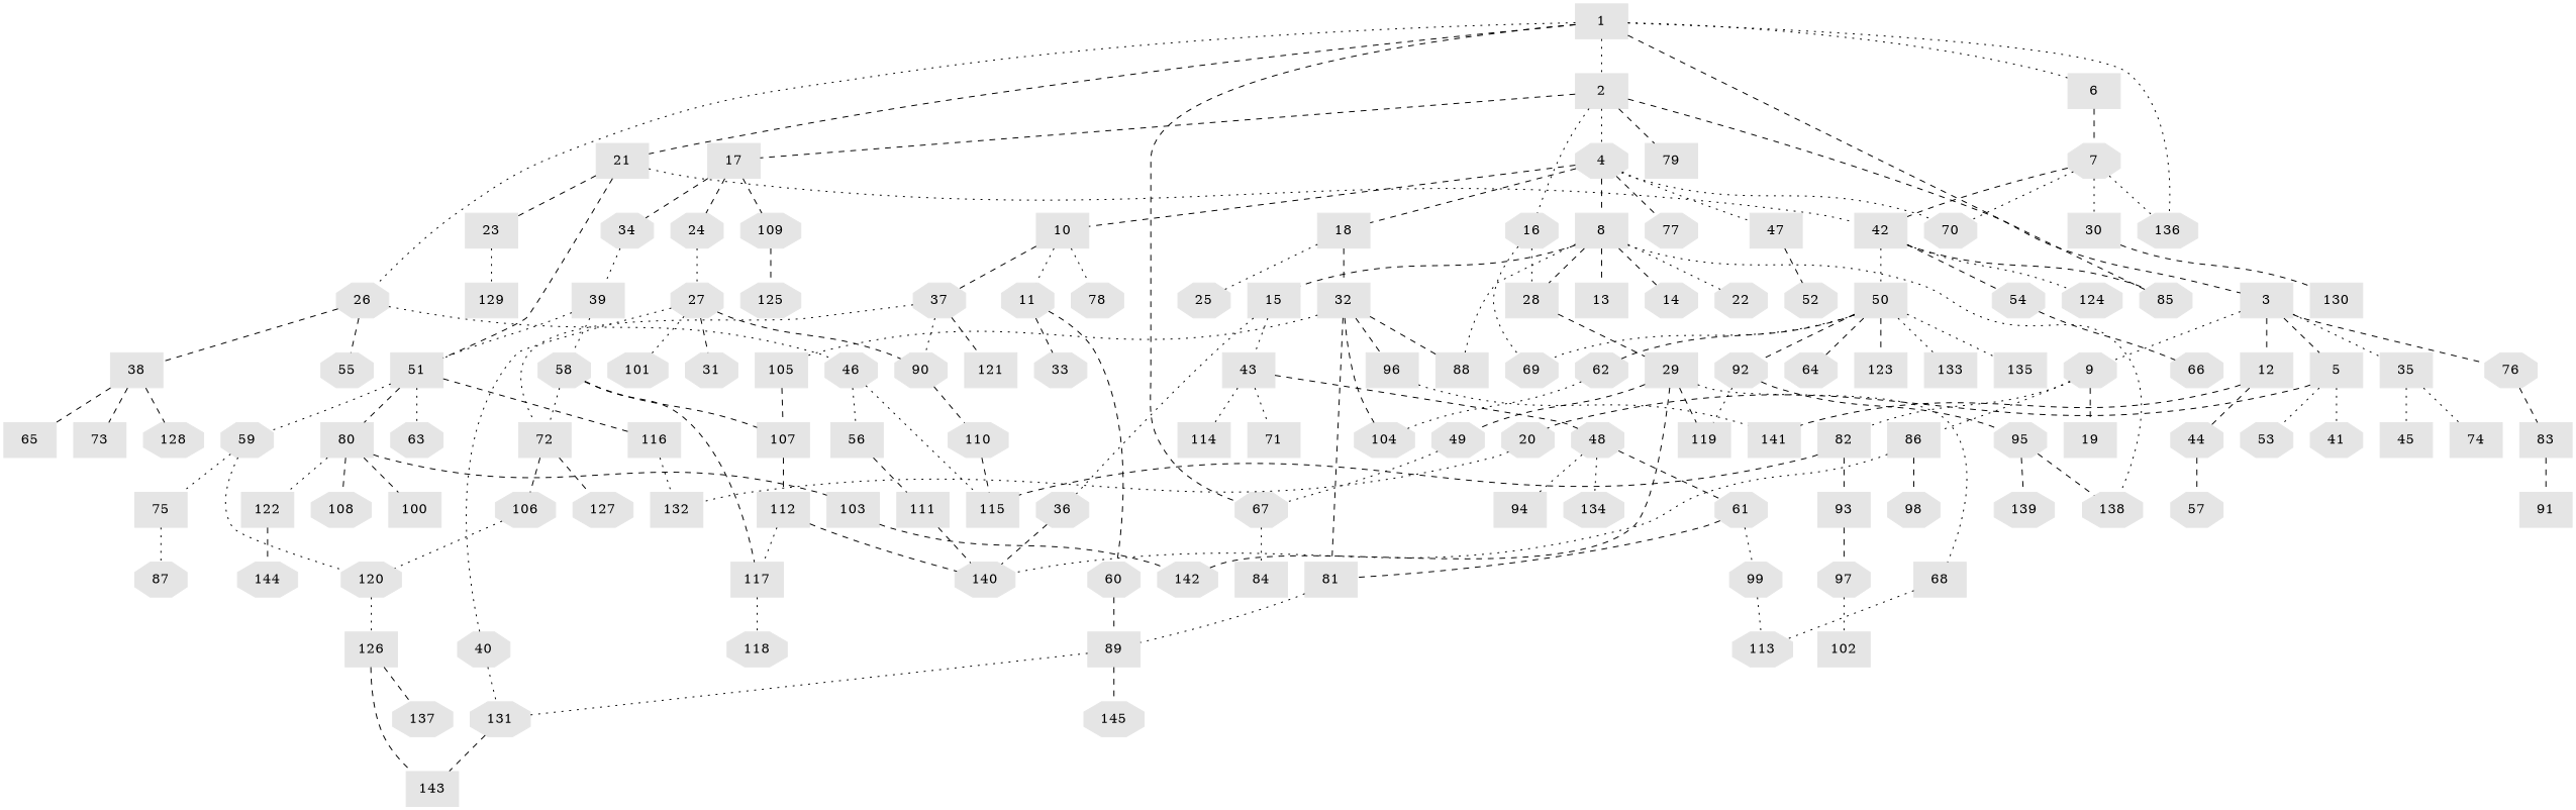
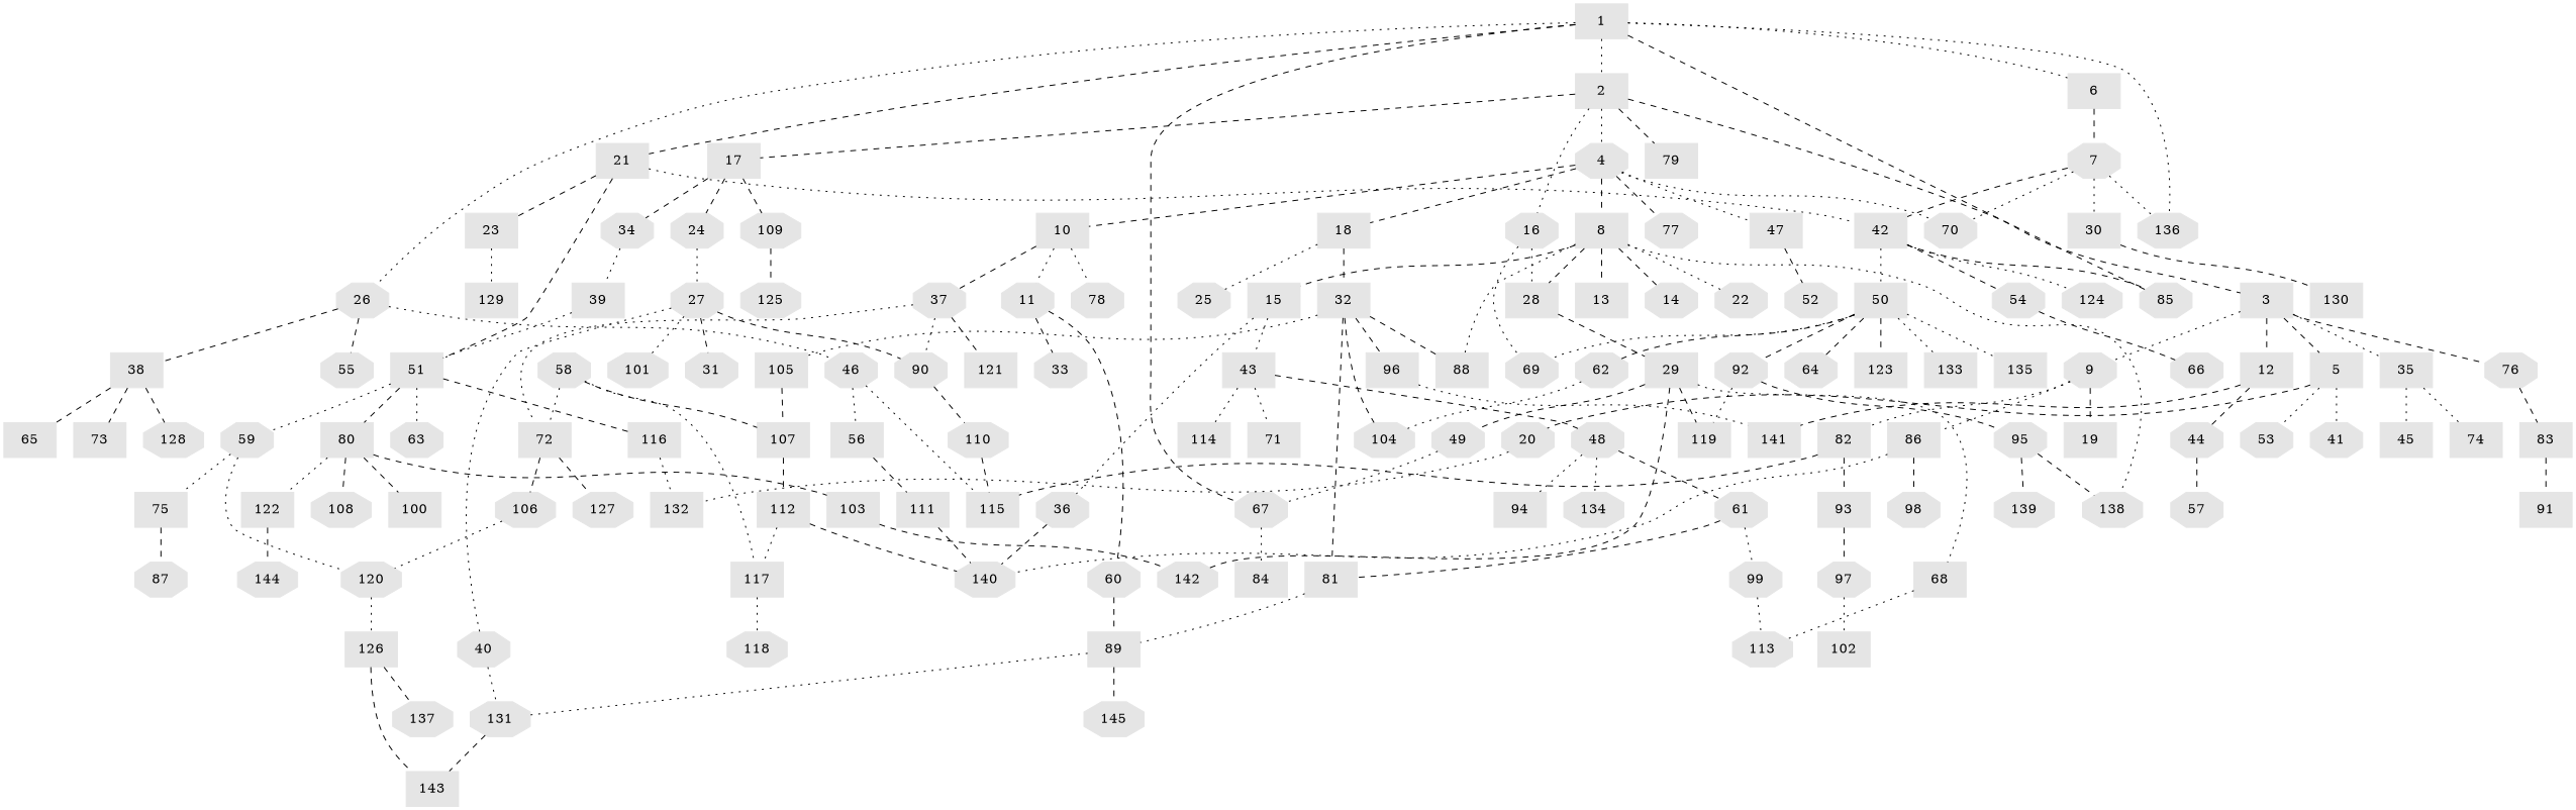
  graph {
    node [color=gray90 shape=octagon style=filled]
    edge [style=dashed]
    1 [shape=box]
    2 [shape=box]
    6 [shape=box]
    21 [shape=box]
    26
    67
    85
    136
    3 [shape=box]
    4
    16
    17 [shape=box]
    79 [shape=box]
    7
    42 [shape=box]
    23 [shape=box]
    51 [shape=box]
    38 [shape=box]
    46
    55
    84 [shape=box]
    5 [shape=box]
    9
    12 [shape=box]
    35 [shape=box]
    76
    8 [shape=box]
    10 [shape=box]
    18 [shape=box]
    47 [shape=box]
    70
    77
    28 [shape=box]
    69
    24
    34
    109
    20
    41
    53
    19 [shape=box]
    82 [shape=box]
    86 [shape=box]
    44
    141 [shape=box]
    45 [shape=box]
    74 [shape=box]
    83 [shape=box]
    13 [shape=box]
    14
    15 [shape=box]
    22
    88 [shape=box]
    138
    11
    37
    78
    25
    32 [shape=box]
    52
    132 [shape=box]
    30 [shape=box]
    130 [shape=box]
    50 [shape=box]
    54
    124
    36
    43 [shape=box]
    29 [shape=box]
    115 [shape=box]
    93 [shape=box]
    140
    98
    33
    60
    90
    72 [shape=box]
    121 [shape=box]
    89 [shape=box]
    57
    48
    71 [shape=box]
    114 [shape=box]
    27
    39 [shape=box]
    125
    81 [shape=box]
    96 [shape=box]
    104
    105 [shape=box]
    129 [shape=box]
    59
    63
    80 [shape=box]
    116 [shape=box]
    31
    40
    101
    65 [shape=box]
    73 [shape=box]
    128
    56 [shape=box]
    131
    110
    49
    68 [shape=box]
    119 [shape=box]
    142
    113
    107 [shape=box]
    58
    106
    127
    117 [shape=box]
    143 [shape=box]
    62
    64
    92
    123 [shape=box]
    133 [shape=box]
    135 [shape=box]
    66
    61
    94 [shape=box]
    134
    111 [shape=box]
    99
    95
    75 [shape=box]
    120
    100 [shape=box]
    103 [shape=box]
    108
    122 [shape=box]
    112 [shape=box]
    118
    87
    126 [shape=box]
    145
    91 [shape=box]
    144
    97
    139
    102 [shape=box]
    137
    1 -- 2 [style=dotted]
    1 -- 6 [style=dotted]
    1 -- 21
    1 -- 26 [style=dotted]
    1 -- 67
    1 -- 85
    1 -- 136 [style=dotted]
    2 -- 3
    2 -- 4 [style=dotted]
    2 -- 16 [style=dotted]
    2 -- 17
    2 -- 79
    6 -- 7
    21 -- 42 [style=dotted]
    21 -- 23
    21 -- 51
    26 -- 38
    26 -- 46 [style=dotted]
    26 -- 55
    67 -- 84 [style=dotted]
    3 -- 5
    3 -- 9 [style=dotted]
    3 -- 12
    3 -- 35 [style=dotted]
    3 -- 76
    4 -- 8
    4 -- 10
    4 -- 18
    4 -- 47 [style=dotted]
    4 -- 70 [style=dotted]
    4 -- 77
    16 -- 28 [style=dotted]
    16 -- 69 [style=dotted]
    17 -- 24
    17 -- 34
    17 -- 109
    7 -- 136 [style=dotted]
    7 -- 42
    7 -- 70 [style=dotted]
    7 -- 30 [style=dotted]
    42 -- 85
    42 -- 50 [style=dotted]
    42 -- 54
    42 -- 124 [style=dotted]
    23 -- 129 [style=dotted]
    51 -- 59 [style=dotted]
    51 -- 63 [style=dotted]
    51 -- 80
    51 -- 116
    38 -- 65
    38 -- 73
    38 -- 128
    46 -- 115 [style=dotted]
    46 -- 56 [style=dotted]
    5 -- 20
    5 -- 41 [style=dotted]
    5 -- 53 [style=dotted]
    9 -- 19
    9 -- 82 [style=dotted]
    9 -- 86 [style=dotted]
    12 -- 44
    12 -- 141
    35 -- 45 [style=dotted]
    35 -- 74 [style=dotted]
    76 -- 83
    8 -- 28
    8 -- 13
    8 -- 14
    8 -- 15
    8 -- 22 [style=dotted]
    8 -- 88 [style=dotted]
    8 -- 138 [style=dotted]
    10 -- 11 [style=dotted]
    10 -- 37
    10 -- 78 [style=dotted]
    18 -- 25 [style=dotted]
    18 -- 32
    47 -- 52
    28 -- 29
    24 -- 27 [style=dotted]
    34 -- 39 [style=dotted]
    109 -- 125
    20 -- 132 [style=dotted]
    82 -- 115
    82 -- 93
    86 -- 140 [style=dotted]
    86 -- 98
    44 -- 57
    83 -- 91
    15 -- 36 [style=dotted]
    15 -- 43 [style=dotted]
    11 -- 33
    11 -- 60
    37 -- 90 [style=dotted]
    37 -- 72 [style=dotted]
    37 -- 121
    32 -- 88
    32 -- 81
    32 -- 96
    32 -- 104
    32 -- 105 [style=dotted]
    30 -- 130
    50 -- 69 [style=dotted]
    50 -- 62
    50 -- 64
    50 -- 92
    50 -- 123
    50 -- 133 [style=dotted]
    50 -- 135 [style=dotted]
    54 -- 66
    36 -- 140
    43 -- 48
    43 -- 71 [style=dotted]
    43 -- 114 [style=dotted]
    29 -- 49
    29 -- 68 [style=dotted]
    29 -- 119
    29 -- 142
    93 -- 97
    60 -- 89
    90 -- 110
    72 -- 106
    72 -- 127
    89 -- 131 [style=dotted]
    89 -- 145
    48 -- 61
    48 -- 94 [style=dotted]
    48 -- 134 [style=dotted]
    27 -- 90
    27 -- 31
    27 -- 40 [style=dotted]
    27 -- 101 [style=dotted]
    39 -- 51 [style=dotted]
-   39 -- 58 [style=dotted]
    81 -- 89 [style=dotted]
    96 -- 141 [style=dotted]
    105 -- 107
    59 -- 75 [style=dotted]
    59 -- 120 [style=dotted]
    80 -- 100
    80 -- 103
    80 -- 108
    80 -- 122 [style=dotted]
    116 -- 132 [style=dotted]
    40 -- 131 [style=dotted]
    56 -- 111
    131 -- 143
    110 -- 115
    49 -- 67 [style=dotted]
    68 -- 113 [style=dotted]
    107 -- 112
    58 -- 72 [style=dotted]
    58 -- 107
-   58 -- 117
+   58 -- 117 [style=dotted]
    106 -- 120 [style=dotted]
    117 -- 118 [style=dotted]
    62 -- 104 [style=dotted]
    92 -- 119 [style=dotted]
    92 -- 95
    61 -- 81
    61 -- 99 [style=dotted]
    111 -- 140
    99 -- 113 [style=dotted]
    95 -- 138
    95 -- 139
-   75 -- 87 [style=dotted]
+   75 -- 87
    120 -- 126 [style=dotted]
    103 -- 142
    122 -- 144
    112 -- 140
    112 -- 117 [style=dotted]
    126 -- 143
    126 -- 137
    97 -- 102 [style=dotted]
  }
